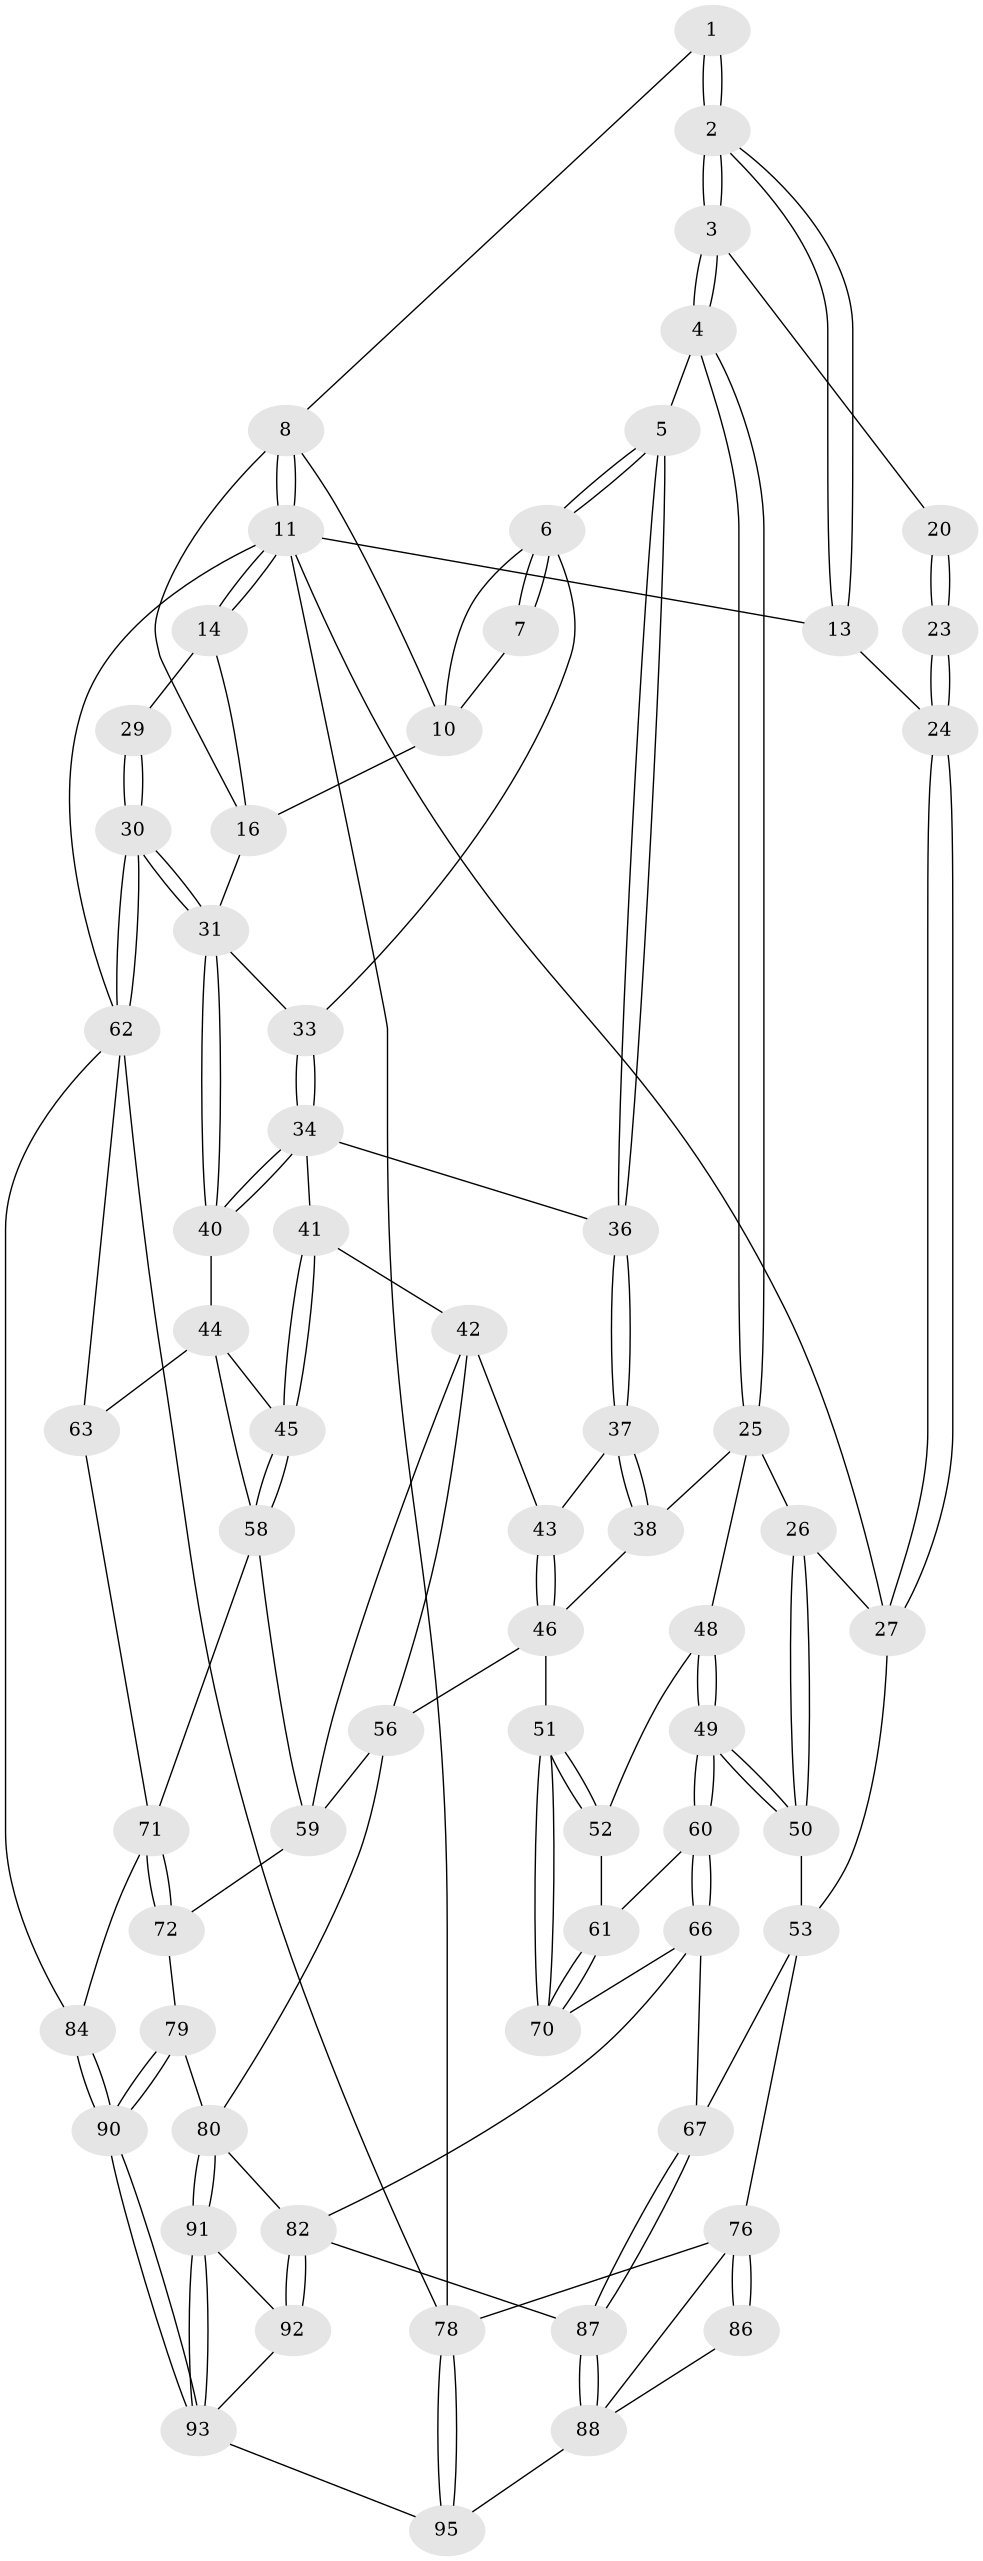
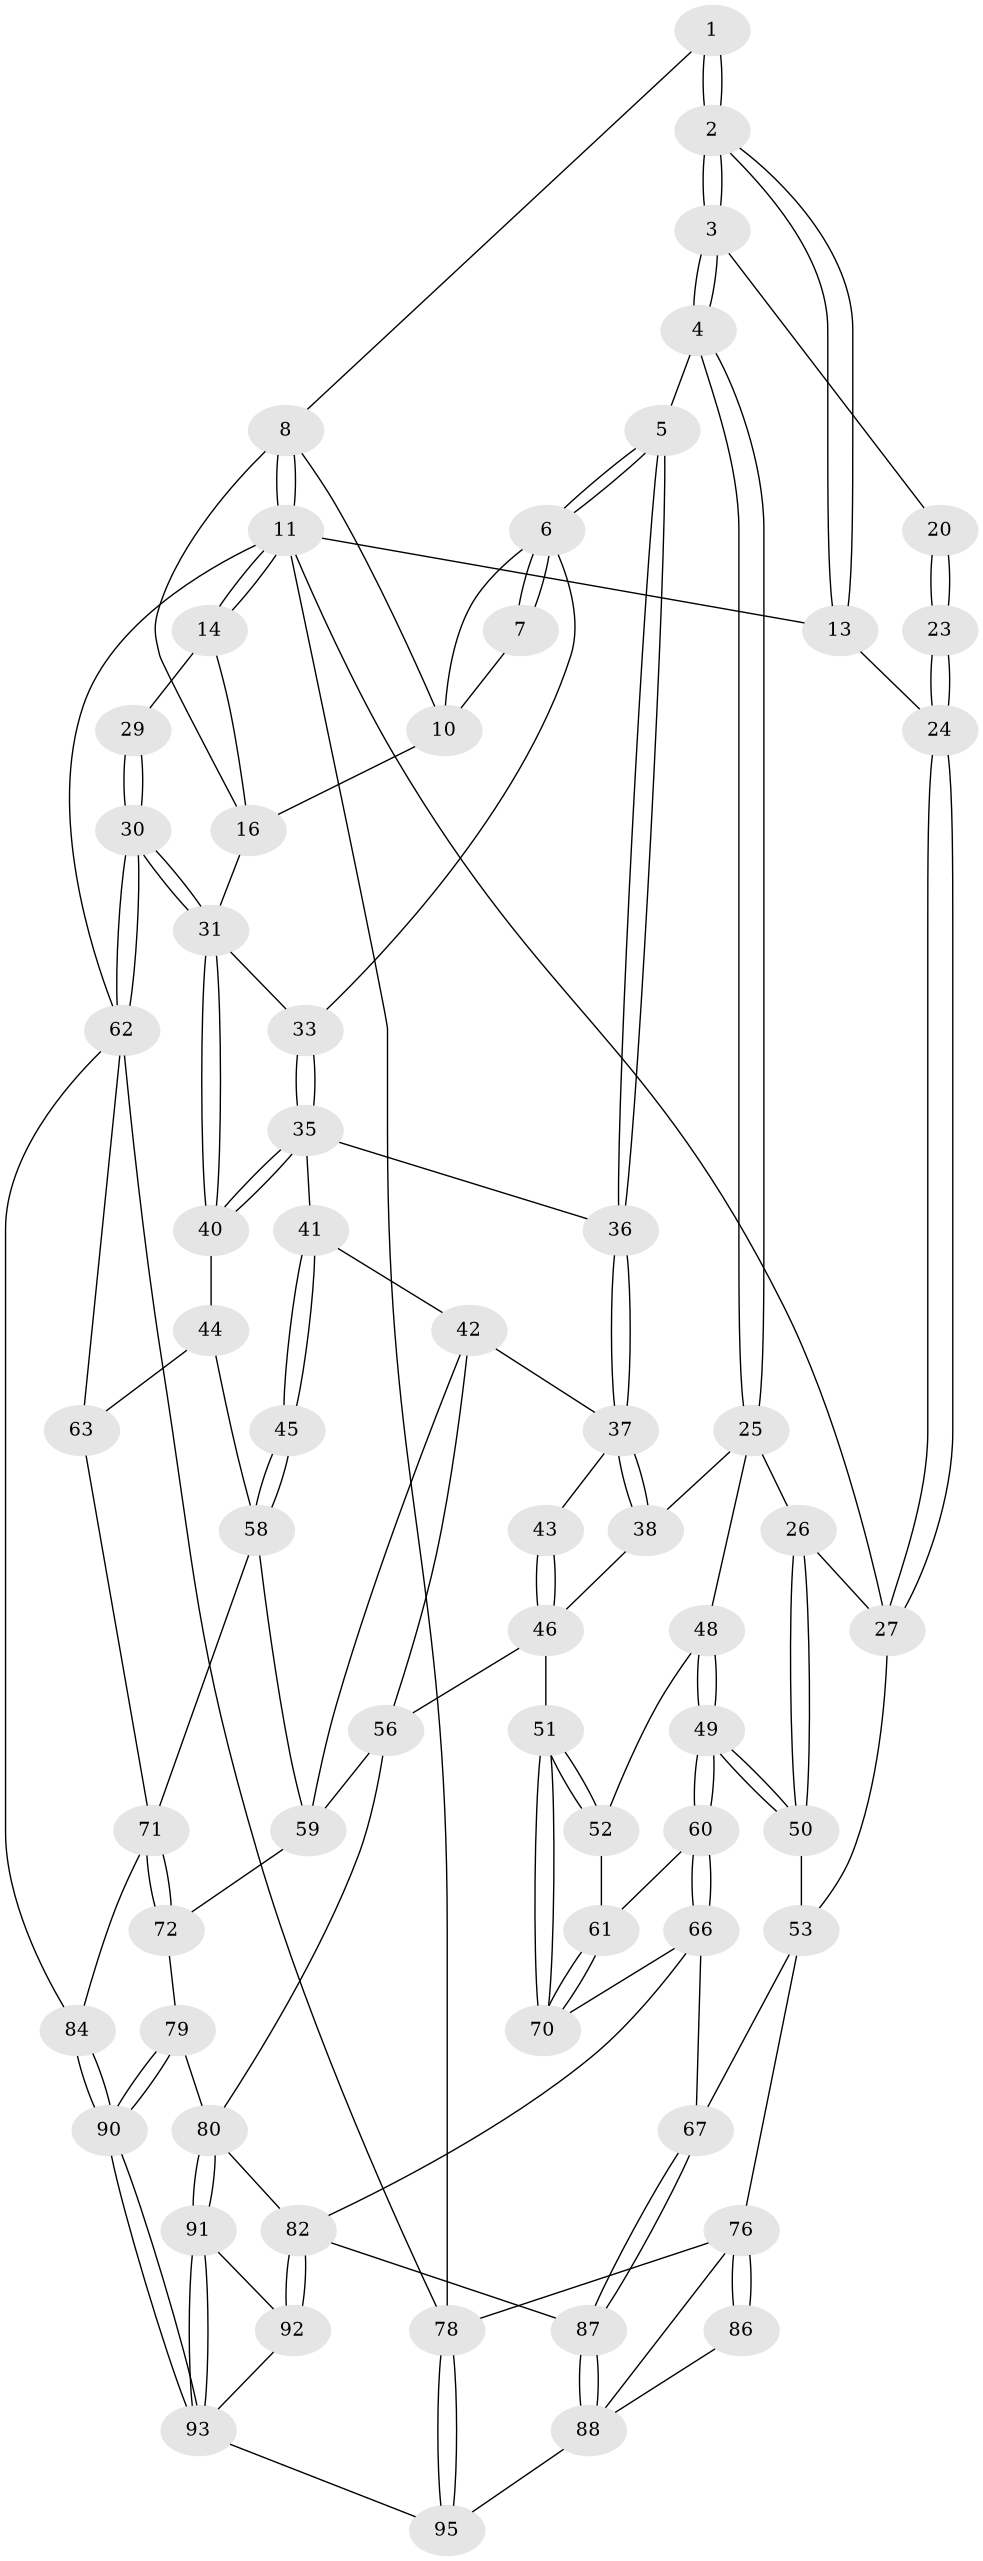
  graph {
    node [color=gray90 style=filled]
    1
    2
    8 [super="+9"]
    3
    13 [super="+22"]
    10 [super="+17"]
    11 [super="+12"]
    16 [super="+19"]
    4
    20 [super="+21"]
    24
    5
    25 [super="+39"]
    23
    6 [super="+18"]
    36
    26
    38
    48
    7
    33
    37
-   34 [super="+35"]
+   34 [super="+35" label=35]
    14 [super="+15"]
    27 [super="+28"]
    62 [super="+69"]
    78
    31 [super="+32"]
    29
    53 [super="+54"]
    63
    84
    95
    30
    40
    50
    46 [super="+47"]
    49
    52
    67 [super="+68"]
    76 [super="+77"]
    44 [super="+64"]
    41
    42 [super="+55"]
    45
    43
    56 [super="+57"]
    51
    58 [super="+65"]
    59 [super="+73"]
    80 [super="+81"]
    72
    71 [super="+75"]
    70
    60
    61
    66 [super="+74"]
    87
    86 [super="+89"]
    88 [super="+96"]
    82 [super="+83"]
    91
    79
    90
    92
    93 [super="+94"]
    1 -- 2
    1 -- 2
    1 -- 8
    2 -- 3
    2 -- 3
    2 -- 13
    2 -- 13
    8 -- 10
    8 -- 11
    8 -- 11
    8 -- 16
    3 -- 4
    3 -- 4
    3 -- 20
    13 -- 24
    10 -- 16
    11 -- 13
    11 -- 14
    11 -- 14
    11 -- 27
    11 -- 62
    11 -- 78
    16 -- 31
    4 -- 5
    4 -- 25
    4 -- 25
    20 -- 23 [weight=2]
    20 -- 23
    24 -- 27
    24 -- 27
    5 -- 6
    5 -- 6
    5 -- 36
    5 -- 36
    25 -- 26
    25 -- 38
    25 -- 48
    23 -- 24
    23 -- 24
    6 -- 10
    6 -- 7
    6 -- 7
    6 -- 33
    36 -- 37
    36 -- 37
    26 -- 27
    26 -- 50
    26 -- 50
    38 -- 46
    48 -- 49
    48 -- 49
    48 -- 52
    7 -- 10
    33 -- 34
    33 -- 34
    37 -- 38
    37 -- 38
    37 -- 43
    34 -- 36
    34 -- 40
    34 -- 40
    34 -- 41
    14 -- 16
    14 -- 29 [weight=2]
    27 -- 53
    62 -- 78
    62 -- 63
    62 -- 84
    78 -- 95
    78 -- 95
    31 -- 33
    31 -- 40
    31 -- 40
    29 -- 30
    29 -- 30
    53 -- 67
    53 -- 76
    63 -- 71
    84 -- 90
    84 -- 90
    30 -- 62
    30 -- 62
    30 -- 31
    30 -- 31
    40 -- 44
    50 -- 53
    46 -- 56
    46 -- 51
    49 -- 50
    49 -- 50
    49 -- 60
    49 -- 60
    52 -- 61
    67 -- 87
    67 -- 87
    76 -- 78
    76 -- 86
    76 -- 86
    76 -- 88
    44 -- 63
-   44 -- 45
    44 -- 58
    41 -- 42
    41 -- 45
    41 -- 45
-   42 -- 43
+   42 -- 37
    42 -- 56
    42 -- 59
    45 -- 58
    45 -- 58
    43 -- 46
    43 -- 46
    56 -- 59
    56 -- 80
    51 -- 52
    51 -- 52
    51 -- 70
    51 -- 70
    58 -- 59
    58 -- 71
    59 -- 72
    80 -- 82
    80 -- 91
    80 -- 91
    72 -- 79
    71 -- 84
    71 -- 72
    71 -- 72
    60 -- 61
    60 -- 66
    60 -- 66
    61 -- 70
    61 -- 70
    66 -- 67
    66 -- 70
    66 -- 82
    87 -- 88
    87 -- 88
    86 -- 88
    88 -- 95
    82 -- 87
    82 -- 92
    82 -- 92
    91 -- 92
    91 -- 93
    91 -- 93
    79 -- 80
    79 -- 90
    79 -- 90
    90 -- 93
    90 -- 93
    92 -- 93
    93 -- 95
  }
